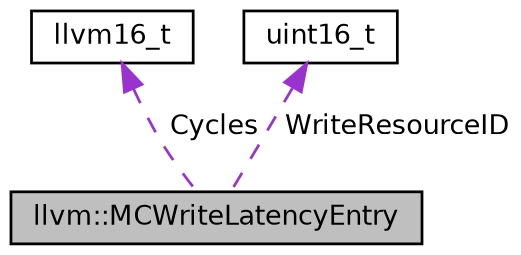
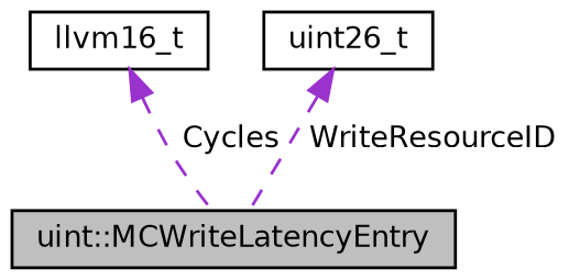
  digraph {
    node [color=black fontname=Helvetica fontsize=10 shape=box]
    edge [color=darkorchid3 dir=back fontname=Helvetica fontsize=10 labelfontname=Helvetica labelfontsize=10 style=dashed]
-   n1 [fillcolor=grey75 fontcolor=black height=0.2 label="llvm::MCWriteLatencyEntry" style=filled width=0.4]
+   n1 [fillcolor=grey75 fontcolor=black height=0.2 label="uint::MCWriteLatencyEntry" style=filled width=0.4]
    n2 [height=0.2 label=llvm16_t width=0.4]
-   n3 [height=0.2 label=uint16_t width=0.4]
+   n3 [height=0.2 label=uint26_t width=0.4]
    n2 -> n1 [label=" Cycles"]
    n3 -> n1 [label=" WriteResourceID"]
  }
